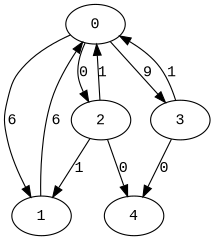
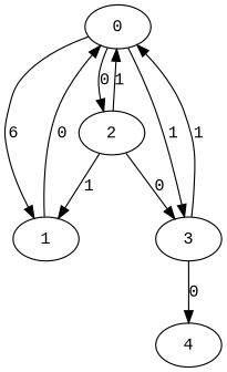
  digraph {
    fontname="Liberation Mono"
    node [fontname="Liberation Mono"]
    edge [fontname="Liberation Mono"]
    0
    1
    2
    3
    4
    0 -> 1 [label=6]
    0 -> 2 [label=0]
-   0 -> 3 [label=9]
-   1 -> 0 [label=6]
+   0 -> 3 [label=1]
+   1 -> 0 [label=0]
    2 -> 0 [label=1]
    2 -> 1 [label=1]
-   2 -> 4 [label=0]
+   2 -> 3 [label=0]
    3 -> 0 [label=1]
    3 -> 4 [label=0]
  }
